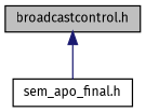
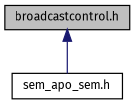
  digraph {
    fontname="Fira Sans"
    node [color=black fontname="Fira Sans" fontsize=10 shape=record style=filled]
    n1 [fillcolor=grey75 fontcolor=black height=0.2 label="broadcastcontrol.h" width=0.4]
-   n2 [fillcolor=white height=0.2 label="sem_apo_final.h" width=0.4]
+   n2 [fillcolor=white height=0.2 label="sem_apo_sem.h" width=0.4]
    n1 -> n2 [color=midnightblue dir=back fontname="Fira Sans" fontsize=10 labelfontname=Helvetica labelfontsize=10 style=solid]
  }
